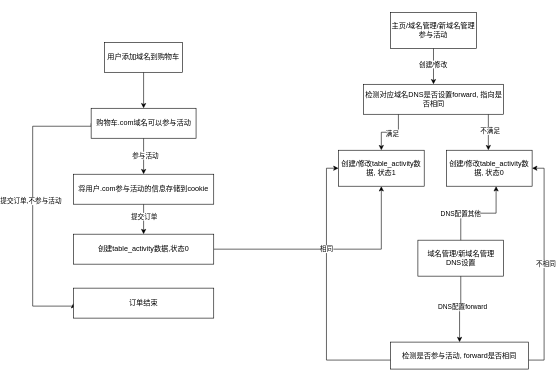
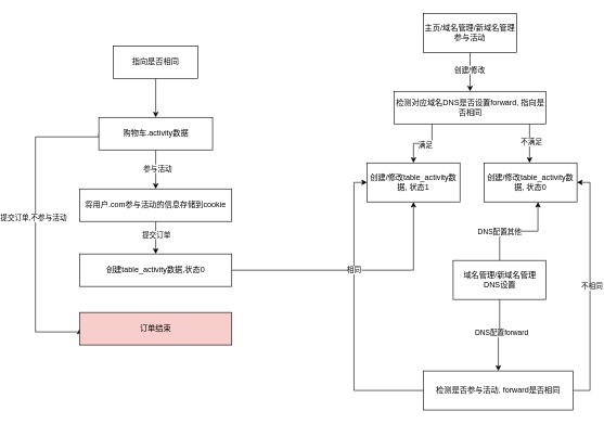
  <mxCell id="0" />
  <mxCell id="1" parent="0" />
  <mxCell id="2" style="edgeStyle=orthogonalEdgeStyle;rounded=0;orthogonalLoop=1;jettySize=auto;html=1;entryX=0.5;entryY=0;entryDx=0;entryDy=0;" edge="1" parent="1" source="3" target="8"><mxGeometry relative="1" as="geometry" /></mxCell>
- <mxCell id="3" value="用户添加域名到购物车" style="rounded=0;whiteSpace=wrap;html=1;" vertex="1" parent="1"><mxGeometry x="140" y="70" width="130" height="50" as="geometry" /></mxCell>
+ <mxCell id="3" value="指向是否相同" style="rounded=0;whiteSpace=wrap;html=1;" vertex="1" parent="1"><mxGeometry x="140" y="70" width="130" height="50" as="geometry" /></mxCell>
  <mxCell id="4" style="edgeStyle=orthogonalEdgeStyle;rounded=0;orthogonalLoop=1;jettySize=auto;html=1;" edge="1" parent="1" source="8" target="11"><mxGeometry relative="1" as="geometry" /></mxCell>
  <mxCell id="5" value="参与活动" style="edgeLabel;html=1;align=center;verticalAlign=middle;resizable=0;points=[];" vertex="1" connectable="0" parent="4"><mxGeometry x="-0.067" y="2" relative="1" as="geometry"><mxPoint as="offset" /></mxGeometry></mxCell>
  <mxCell id="6" style="edgeStyle=orthogonalEdgeStyle;rounded=0;orthogonalLoop=1;jettySize=auto;html=1;entryX=0;entryY=0.5;entryDx=0;entryDy=0;exitX=0;exitY=0.5;exitDx=0;exitDy=0;" edge="1" parent="1" source="8" target="14"><mxGeometry relative="1" as="geometry"><mxPoint x="97.5" y="210" as="sourcePoint" /><mxPoint x="68" y="510" as="targetPoint" /><Array as="points"><mxPoint x="118" y="210" /><mxPoint x="20" y="210" /><mxPoint x="20" y="510" /><mxPoint x="88" y="510" /></Array></mxGeometry></mxCell>
  <mxCell id="7" value="提交订单,不参与活动" style="edgeLabel;html=1;align=center;verticalAlign=middle;resizable=0;points=[];" vertex="1" connectable="0" parent="6"><mxGeometry x="-0.05" y="-4" relative="1" as="geometry"><mxPoint y="1" as="offset" /></mxGeometry></mxCell>
- <mxCell id="8" value="购物车.com域名可以参与活动" style="rounded=0;whiteSpace=wrap;html=1;" vertex="1" parent="1"><mxGeometry x="117.5" y="180" width="175" height="50" as="geometry" /></mxCell>
+ <mxCell id="8" value="购物车.activity数据" style="rounded=0;whiteSpace=wrap;html=1;" vertex="1" parent="1"><mxGeometry x="117.5" y="180" width="175" height="50" as="geometry" /></mxCell>
  <mxCell id="9" style="edgeStyle=orthogonalEdgeStyle;rounded=0;orthogonalLoop=1;jettySize=auto;html=1;" edge="1" parent="1" source="11" target="13"><mxGeometry relative="1" as="geometry" /></mxCell>
  <mxCell id="10" value="提交订单" style="edgeLabel;html=1;align=center;verticalAlign=middle;resizable=0;points=[];" vertex="1" connectable="0" parent="9"><mxGeometry x="-0.2" relative="1" as="geometry"><mxPoint as="offset" /></mxGeometry></mxCell>
  <mxCell id="11" value="将用户.com参与活动的信息存储到cookie" style="rounded=0;whiteSpace=wrap;html=1;" vertex="1" parent="1"><mxGeometry x="88" y="290" width="234" height="50" as="geometry" /></mxCell>
  <mxCell id="12" style="edgeStyle=orthogonalEdgeStyle;rounded=0;orthogonalLoop=1;jettySize=auto;html=1;" edge="1" parent="1" source="13" target="23"><mxGeometry relative="1" as="geometry" /></mxCell>
  <mxCell id="13" value="创建table_activity数据,状态0" style="rounded=0;whiteSpace=wrap;html=1;" vertex="1" parent="1"><mxGeometry x="88" y="390" width="234" height="50" as="geometry" /></mxCell>
- <mxCell id="14" value="订单结束" style="rounded=0;whiteSpace=wrap;html=1;" vertex="1" parent="1"><mxGeometry x="88" y="480" width="234" height="50" as="geometry" /></mxCell>
+ <mxCell id="14" value="订单结束" style="rounded=0;whiteSpace=wrap;html=1;fillColor=#f8cecc;" vertex="1" parent="1"><mxGeometry x="88" y="480" width="234" height="50" as="geometry" /></mxCell>
  <mxCell id="15" style="edgeStyle=orthogonalEdgeStyle;rounded=0;orthogonalLoop=1;jettySize=auto;html=1;" edge="1" parent="1" source="17" target="22"><mxGeometry relative="1" as="geometry" /></mxCell>
  <mxCell id="16" value="创建/修改" style="edgeLabel;html=1;align=center;verticalAlign=middle;resizable=0;points=[];" vertex="1" connectable="0" parent="15"><mxGeometry x="-0.133" y="-1" relative="1" as="geometry"><mxPoint as="offset" /></mxGeometry></mxCell>
  <mxCell id="17" value="主页/域名管理/新域名管理 参与活动" style="rounded=0;whiteSpace=wrap;html=1;" vertex="1" parent="1"><mxGeometry x="617" y="20" width="143" height="60" as="geometry" /></mxCell>
  <mxCell id="18" style="edgeStyle=orthogonalEdgeStyle;rounded=0;orthogonalLoop=1;jettySize=auto;html=1;entryX=0.5;entryY=0;entryDx=0;entryDy=0;" edge="1" parent="1" source="22" target="23"><mxGeometry relative="1" as="geometry"><Array as="points"><mxPoint x="630" y="220" /><mxPoint x="602" y="220" /></Array></mxGeometry></mxCell>
  <mxCell id="19" value="满足" style="edgeLabel;html=1;align=center;verticalAlign=middle;resizable=0;points=[];" vertex="1" connectable="0" parent="18"><mxGeometry x="-0.08" y="1" relative="1" as="geometry"><mxPoint as="offset" /></mxGeometry></mxCell>
  <mxCell id="20" style="edgeStyle=orthogonalEdgeStyle;rounded=0;orthogonalLoop=1;jettySize=auto;html=1;" edge="1" parent="1" source="22" target="24"><mxGeometry relative="1" as="geometry"><Array as="points"><mxPoint x="780" y="220" /><mxPoint x="780" y="220" /></Array></mxGeometry></mxCell>
  <mxCell id="21" value="不满足" style="edgeLabel;html=1;align=center;verticalAlign=middle;resizable=0;points=[];" vertex="1" connectable="0" parent="20"><mxGeometry x="-0.089" y="1" relative="1" as="geometry"><mxPoint x="1" as="offset" /></mxGeometry></mxCell>
  <mxCell id="22" value="检测对应域名DNS是否设置forward, 指向是否相同" style="rounded=0;whiteSpace=wrap;html=1;" vertex="1" parent="1"><mxGeometry x="571.5" y="140" width="234" height="50" as="geometry" /></mxCell>
  <mxCell id="23" value="创建/修改table_activity数据,&amp;nbsp;状态1" style="rounded=0;whiteSpace=wrap;html=1;" vertex="1" parent="1"><mxGeometry x="530" y="250" width="143" height="60" as="geometry" /></mxCell>
  <mxCell id="24" value="创建/修改table_activity数据,&amp;nbsp;状态0" style="rounded=0;whiteSpace=wrap;html=1;" vertex="1" parent="1"><mxGeometry x="710" y="250" width="143" height="60" as="geometry" /></mxCell>
  <mxCell id="25" style="edgeStyle=orthogonalEdgeStyle;rounded=0;orthogonalLoop=1;jettySize=auto;html=1;" edge="1" parent="1" source="27" target="32"><mxGeometry relative="1" as="geometry" /></mxCell>
  <mxCell id="26" value="DNS配置forward" style="edgeLabel;html=1;align=center;verticalAlign=middle;resizable=0;points=[];" vertex="1" connectable="0" parent="25"><mxGeometry x="-0.092" y="2" relative="1" as="geometry"><mxPoint as="offset" /></mxGeometry></mxCell>
  <mxCell id="27" value="域名管理/新域名管理&lt;div&gt;DNS设置&lt;/div&gt;" style="rounded=0;whiteSpace=wrap;html=1;" vertex="1" parent="1"><mxGeometry x="662.5" y="400" width="143" height="60" as="geometry" /></mxCell>
  <mxCell id="28" style="edgeStyle=orthogonalEdgeStyle;rounded=0;orthogonalLoop=1;jettySize=auto;html=1;entryX=0;entryY=0.5;entryDx=0;entryDy=0;" edge="1" parent="1" source="32" target="23"><mxGeometry relative="1" as="geometry"><Array as="points"><mxPoint x="510" y="600" /><mxPoint x="510" y="280" /></Array></mxGeometry></mxCell>
  <mxCell id="29" value="相同" style="edgeLabel;html=1;align=center;verticalAlign=middle;resizable=0;points=[];" vertex="1" connectable="0" parent="28"><mxGeometry x="0.311" y="1" relative="1" as="geometry"><mxPoint as="offset" /></mxGeometry></mxCell>
  <mxCell id="30" style="edgeStyle=orthogonalEdgeStyle;rounded=0;orthogonalLoop=1;jettySize=auto;html=1;entryX=1;entryY=0.5;entryDx=0;entryDy=0;" edge="1" parent="1" source="32" target="24"><mxGeometry relative="1" as="geometry"><Array as="points"><mxPoint x="873" y="600" /><mxPoint x="873" y="280" /></Array></mxGeometry></mxCell>
  <mxCell id="31" value="不相同" style="edgeLabel;html=1;align=center;verticalAlign=middle;resizable=0;points=[];" vertex="1" connectable="0" parent="30"><mxGeometry x="0.022" y="-2" relative="1" as="geometry"><mxPoint as="offset" /></mxGeometry></mxCell>
- <mxCell id="32" value="检测是否参与活动, forward是否相同" style="rounded=0;whiteSpace=wrap;html=1;" vertex="1" parent="1"><mxGeometry x="617" y="570" width="230" height="45" as="geometry" /></mxCell>
+ <mxCell id="32" value="检测是否参与活动, forward是否相同" style="rounded=0;whiteSpace=wrap;html=1;" vertex="1" parent="1"><mxGeometry x="617" y="570" width="230" height="60" as="geometry" /></mxCell>
  <mxCell id="33" style="edgeStyle=orthogonalEdgeStyle;rounded=0;orthogonalLoop=1;jettySize=auto;html=1;entryX=0.58;entryY=1;entryDx=0;entryDy=0;entryPerimeter=0;" edge="1" parent="1" source="27" target="24"><mxGeometry relative="1" as="geometry" /></mxCell>
  <mxCell id="34" value="DNS配置其他" style="edgeLabel;html=1;align=center;verticalAlign=middle;resizable=0;points=[];" vertex="1" connectable="0" parent="33"><mxGeometry x="-0.41" y="1" relative="1" as="geometry"><mxPoint as="offset" /></mxGeometry></mxCell>
